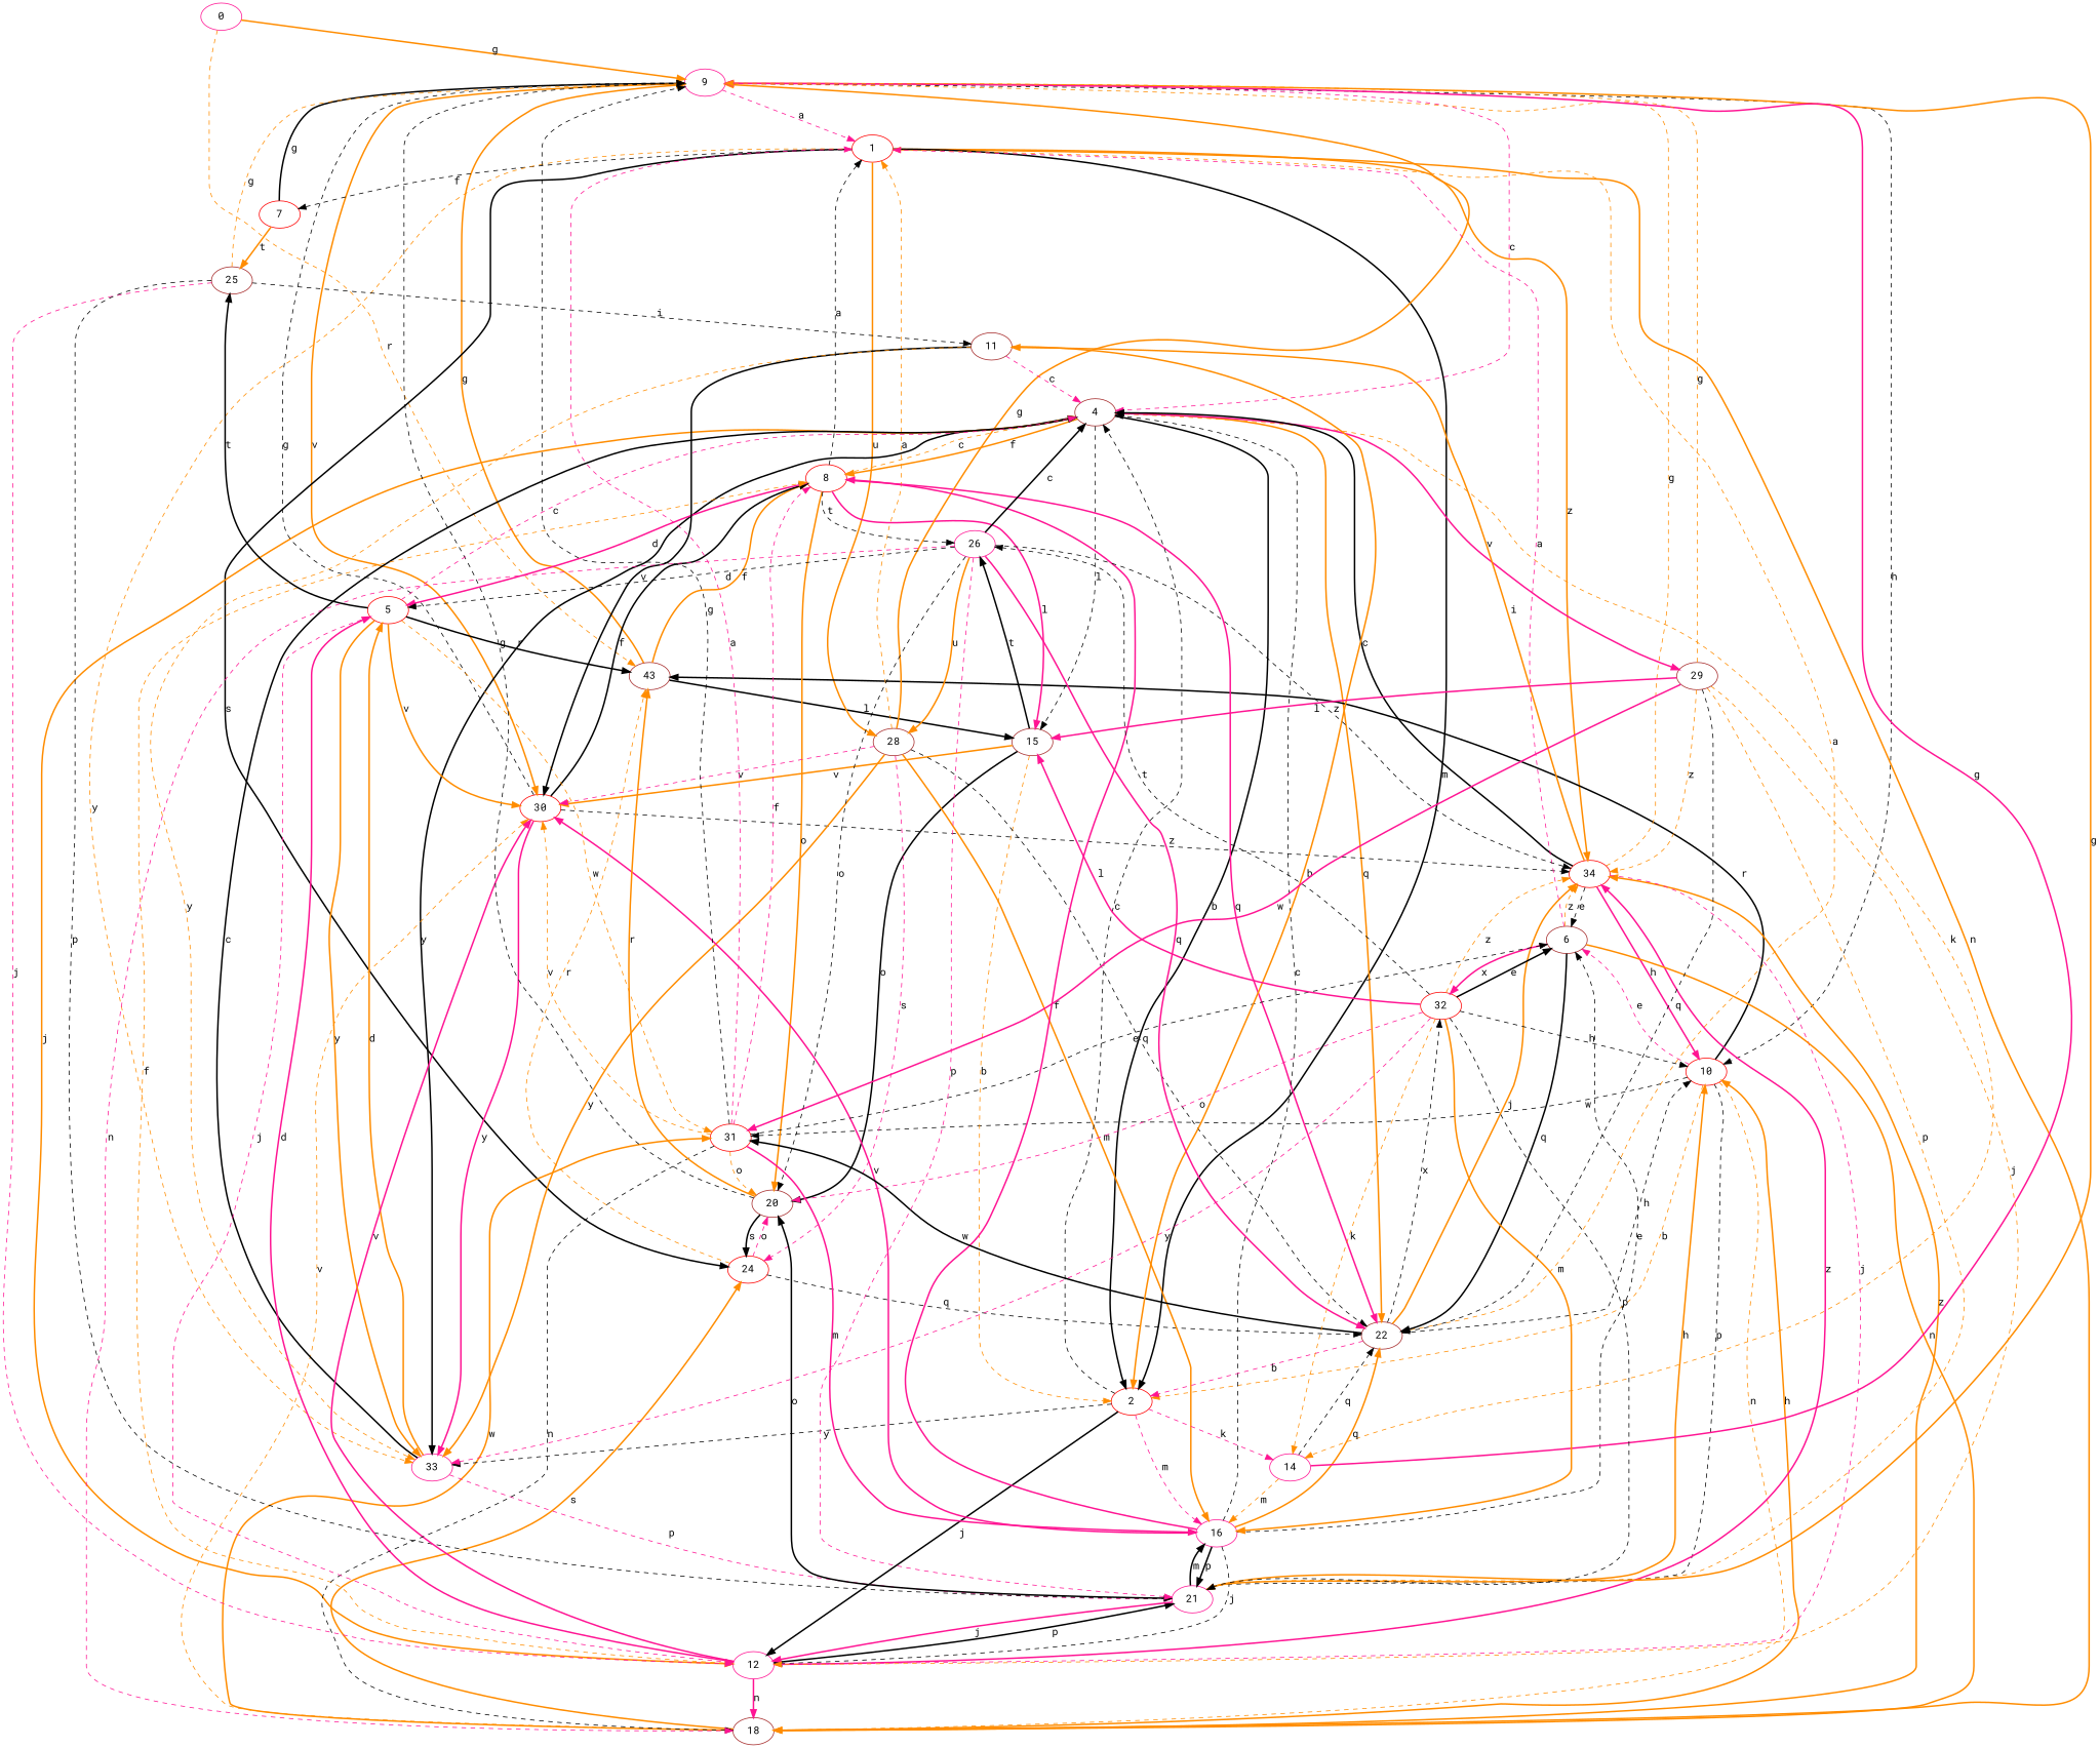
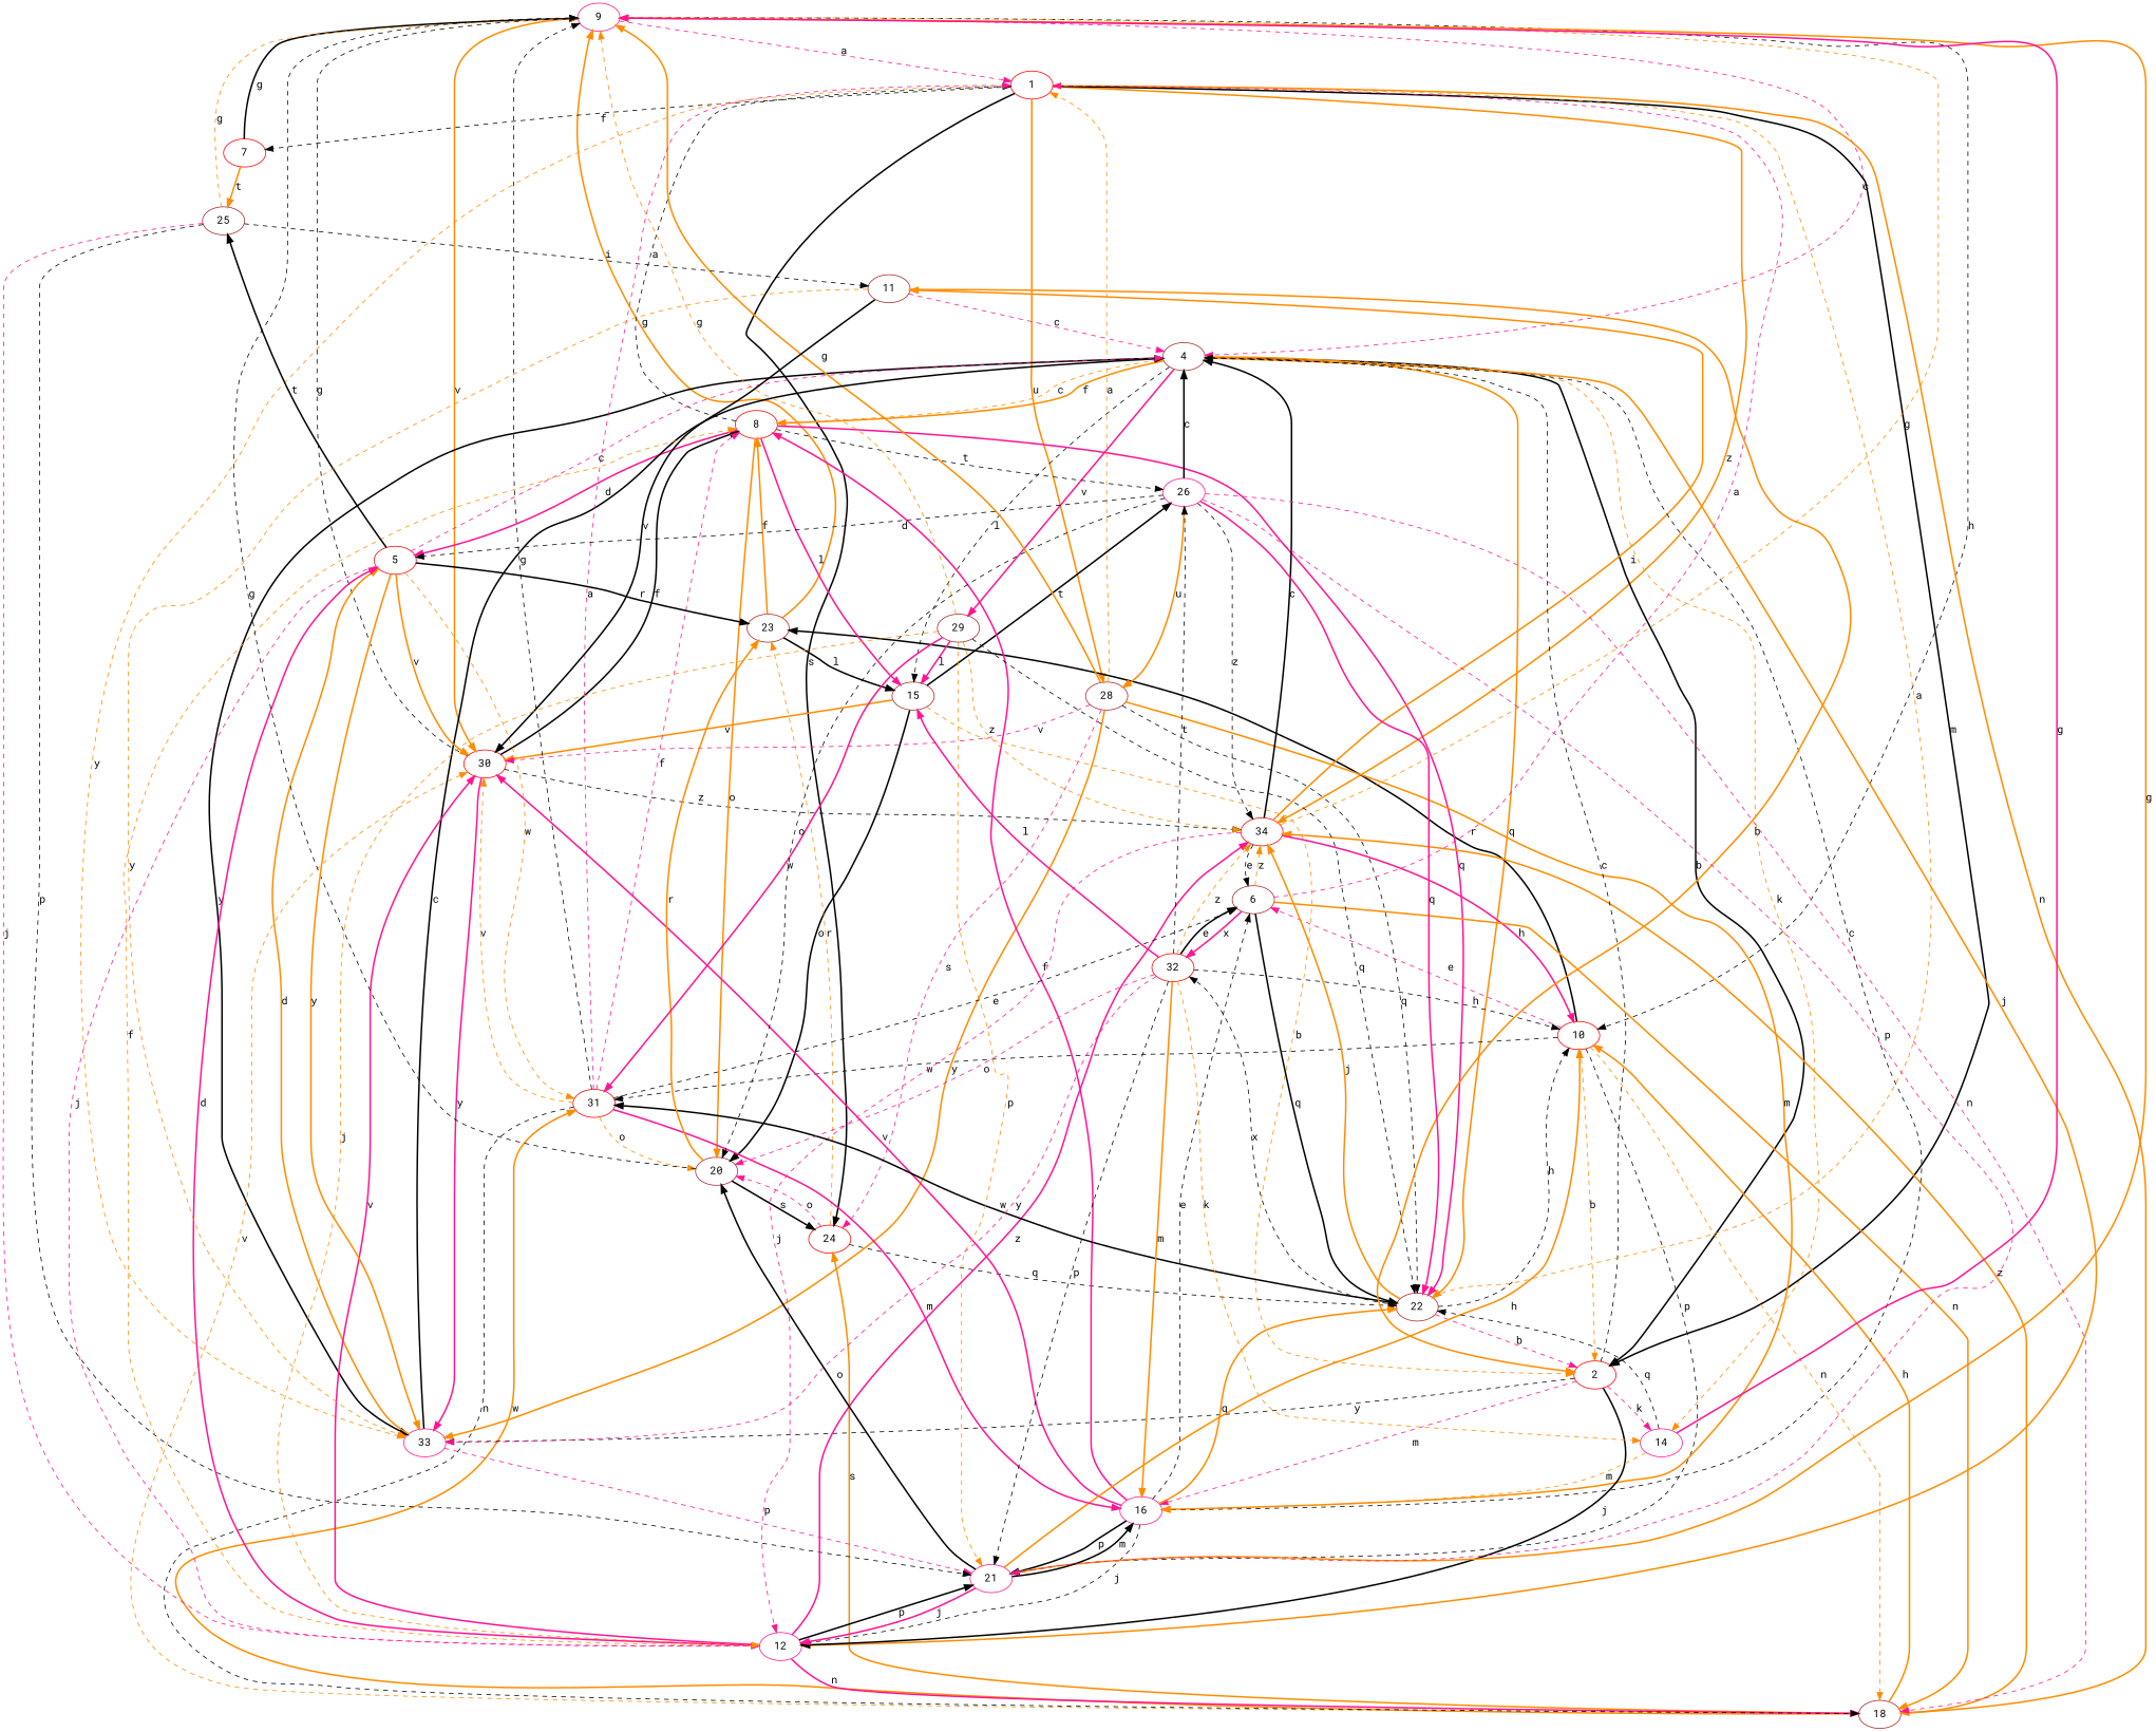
  strict digraph {
    fontname="Roboto Mono"
    node [color=brown fontname="Roboto Mono"]
    edge [color=darkorange fontname="Roboto Mono" style=dashed]
-   0 [color=deeppink]
    9 [color=deeppink]
-   23 [label=43]
+   23
    1 [color=red]
    4
    30 [color=red]
    10 [color=red]
    8 [color=red]
    15
    7 [color=red]
    18
    24 [color=red]
    28
    33 [color=deeppink]
    34 [color=red]
    2 [color=red]
    25
    16 [color=deeppink]
    12 [color=deeppink]
    22
    6
    21 [color=deeppink]
    31 [color=red]
    20
    5 [color=red]
    11
    14 [color=deeppink]
    29
    26 [color=deeppink]
    32 [color=red]
-   0 -> 9 [label=g style=bold]
-   0 -> 23 [label=r]
    9 -> 1 [color=deeppink label=a]
    9 -> 4 [color=deeppink label=c]
    9 -> 30 [label=v style=bold]
    9 -> 10 [color=black label=h]
    23 -> 9 [label=g style=bold]
    23 -> 8 [label=f style=bold]
    23 -> 15 [color=black label=l style=bold]
    1 -> 7 [color=black label=f]
    1 -> 18 [label=n style=bold]
    1 -> 24 [color=black label=s style=bold]
    1 -> 28 [label=u style=bold]
    1 -> 33 [label=y]
    1 -> 34 [label=z style=bold]
    1 -> 2 [color=black label=m style=bold]
    4 -> 8 [label=f style=bold]
    4 -> 15 [color=black label=l]
    4 -> 33 [color=black label=y style=bold]
    4 -> 2 [color=black label=b style=bold]
    4 -> 12 [label=j style=bold]
    4 -> 22 [label=q style=bold]
    4 -> 14 [label=k]
    4 -> 29 [color=deeppink label=v style=bold]
    30 -> 9 [color=black label=g]
    30 -> 8 [color=black label=f style=bold]
    30 -> 33 [color=deeppink label=y style=bold]
    30 -> 34 [color=black label=z]
    10 -> 23 [color=black label=r style=bold]
    10 -> 18 [label=n]
    10 -> 2 [label=b]
    10 -> 6 [color=deeppink label=e]
    10 -> 21 [color=black label=p]
    10 -> 31 [color=black label=w]
    8 -> 1 [color=black label=a]
    8 -> 4 [label=c]
    8 -> 15 [color=deeppink label=l style=bold]
    8 -> 22 [color=deeppink label=q style=bold]
    8 -> 20 [label=o style=bold]
    8 -> 5 [color=deeppink label=d style=bold]
    8 -> 26 [color=black label=t]
    15 -> 30 [label=v style=bold]
    15 -> 2 [label=b]
    15 -> 20 [color=black label=o style=bold]
    15 -> 26 [color=black label=t style=bold]
    7 -> 9 [color=black label=g style=bold]
    7 -> 25 [label=t style=bold]
    18 -> 30 [label=v]
    18 -> 10 [label=h style=bold]
    18 -> 24 [label=s style=bold]
    18 -> 34 [label=z style=bold]
    18 -> 31 [label=w style=bold]
    24 -> 23 [label=r]
    24 -> 22 [color=black label=q]
    24 -> 20 [color=deeppink label=o]
    28 -> 9 [label=g style=bold]
    28 -> 1 [label=a]
    28 -> 30 [color=deeppink label=v]
    28 -> 24 [color=deeppink label=s]
    28 -> 33 [label=y style=bold]
    28 -> 16 [label=m style=bold]
    28 -> 22 [color=black label=q]
    33 -> 4 [color=black label=c style=bold]
    33 -> 21 [color=deeppink label=p]
    33 -> 5 [label=d style=bold]
    34 -> 9 [label=g]
    34 -> 4 [color=black label=c style=bold]
    34 -> 10 [color=deeppink label=h style=bold]
    34 -> 12 [color=deeppink label=j]
    34 -> 6 [color=black label=e]
    34 -> 11 [label=i style=bold]
    2 -> 4 [color=black label=c]
    2 -> 33 [color=black label=y]
    2 -> 16 [color=deeppink label=m]
    2 -> 12 [color=black label=j style=bold]
    2 -> 14 [color=deeppink label=k]
    25 -> 9 [label=g]
    25 -> 12 [color=deeppink label=j]
    25 -> 21 [color=black label=p]
    25 -> 11 [color=black label=i]
    16 -> 4 [color=black label=c]
    16 -> 30 [color=deeppink label=v style=bold]
    16 -> 8 [color=deeppink label=f style=bold]
    16 -> 12 [color=black label=j]
    16 -> 22 [label=q style=bold]
    16 -> 6 [color=black label=e]
    16 -> 21 [color=black label=p style=bold]
    12 -> 30 [color=deeppink label=v style=bold]
    12 -> 8 [label=f]
    12 -> 18 [color=deeppink label=n style=bold]
    12 -> 34 [color=deeppink label=z style=bold]
    12 -> 21 [color=black label=p style=bold]
    12 -> 5 [color=deeppink label=d style=bold]
    22 -> 1 [label=a]
    22 -> 10 [color=black label=h]
    22 -> 34 [label=j style=bold]
    22 -> 2 [color=deeppink label=b]
    22 -> 31 [color=black label=w style=bold]
    22 -> 32 [color=black label=x]
    6 -> 1 [color=deeppink label=a]
    6 -> 18 [label=n style=bold]
    6 -> 34 [label=z]
    6 -> 22 [color=black label=q style=bold]
    6 -> 32 [color=deeppink label=x style=bold]
    21 -> 9 [label=g style=bold]
    21 -> 10 [label=h style=bold]
    21 -> 16 [color=black label=m style=bold]
    21 -> 12 [color=deeppink label=j style=bold]
    21 -> 20 [color=black label=o style=bold]
    31 -> 9 [color=black label=g]
    31 -> 1 [color=deeppink label=a]
    31 -> 30 [label=v]
    31 -> 8 [color=deeppink label=f]
    31 -> 18 [color=black label=n]
    31 -> 16 [color=deeppink label=m style=bold]
    31 -> 6 [color=black label=e]
    31 -> 20 [label=o]
    20 -> 9 [color=black label=g]
    20 -> 23 [label=r style=bold]
    20 -> 24 [color=black label=s style=bold]
    5 -> 23 [color=black label=r style=bold]
    5 -> 4 [color=deeppink label=c]
    5 -> 30 [label=v style=bold]
    5 -> 33 [label=y style=bold]
    5 -> 25 [color=black label=t style=bold]
    5 -> 12 [color=deeppink label=j]
    5 -> 31 [label=w]
    11 -> 4 [color=deeppink label=c]
    11 -> 30 [color=black label=v style=bold]
    11 -> 33 [label=y]
    11 -> 2 [label=b style=bold]
    14 -> 9 [color=deeppink label=g style=bold]
    14 -> 16 [label=m]
    14 -> 22 [color=black label=q]
    29 -> 9 [label=g]
    29 -> 15 [color=deeppink label=l style=bold]
    29 -> 34 [label=z]
    29 -> 12 [label=j]
    29 -> 22 [color=black label=q]
    29 -> 21 [label=p]
    29 -> 31 [color=deeppink label=w style=bold]
    26 -> 4 [color=black label=c style=bold]
    26 -> 18 [color=deeppink label=n]
    26 -> 28 [label=u style=bold]
    26 -> 34 [color=black label=z]
    26 -> 22 [color=deeppink label=q style=bold]
    26 -> 21 [color=deeppink label=p]
    26 -> 20 [color=black label=o]
    26 -> 5 [color=black label=d]
    32 -> 10 [color=black label=h]
    32 -> 15 [color=deeppink label=l style=bold]
    32 -> 33 [color=deeppink label=y]
    32 -> 34 [label=z]
    32 -> 16 [label=m style=bold]
    32 -> 6 [color=black label=e style=bold]
    32 -> 21 [color=black label=p]
    32 -> 20 [color=deeppink label=o]
    32 -> 14 [label=k]
    32 -> 26 [color=black label=t]
  }
